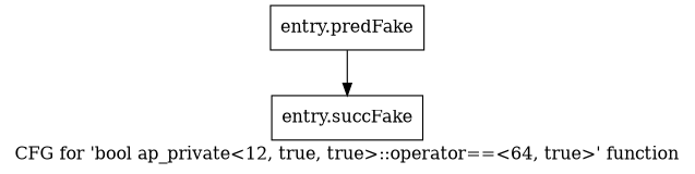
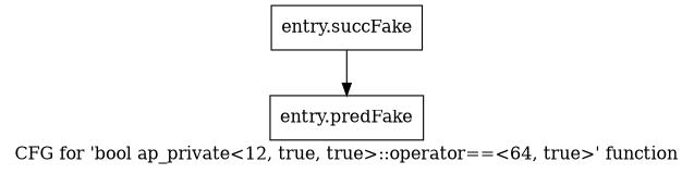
  digraph {
    label="CFG for 'bool ap_private\<12, true, true\>::operator==\<64, true\>' function"
    node [shape=record]
    n1 [label="{entry.predFake}"]
    n2 [filename="/tools/Xilinx/Vitis_HLS/2022.1/include/etc/ap_private.h" label="{entry.succFake}" linenumber=2780]
-   n1 -> n2 [execusionnum=3200 filename="/tools/Xilinx/Vitis_HLS/2022.1/include/etc/ap_private.h"]
+   n2 -> n1 [execusionnum=3200 filename="/tools/Xilinx/Vitis_HLS/2022.1/include/etc/ap_private.h"]
  }
